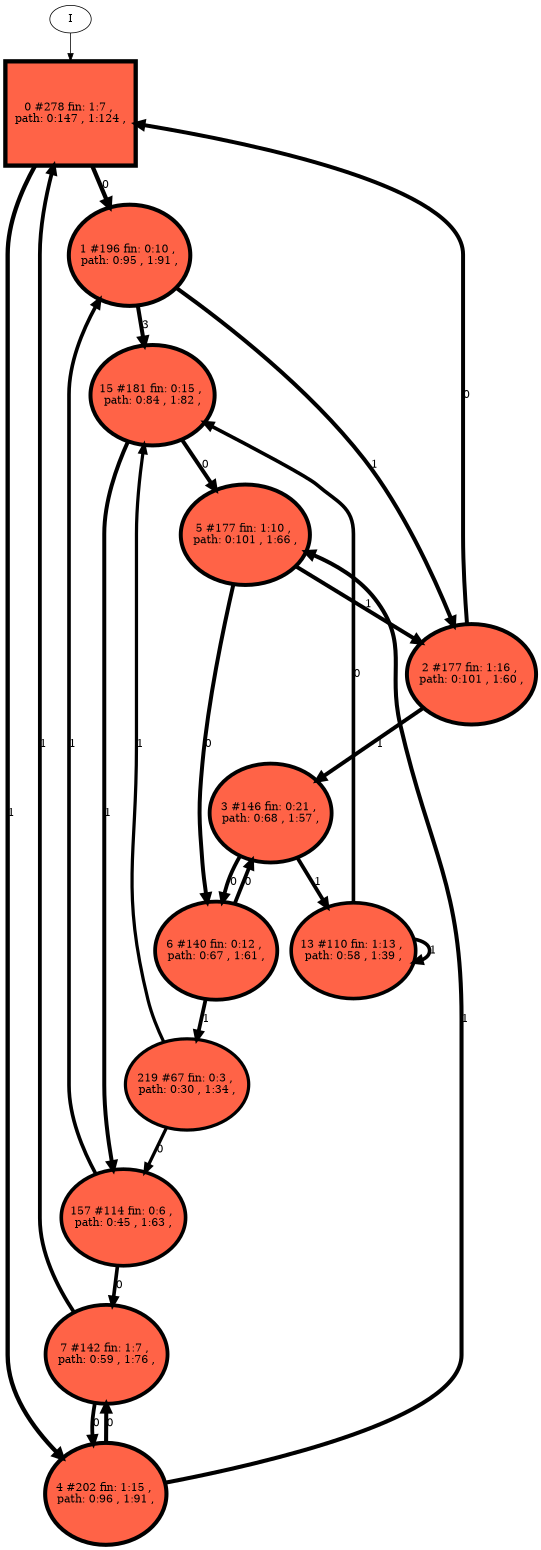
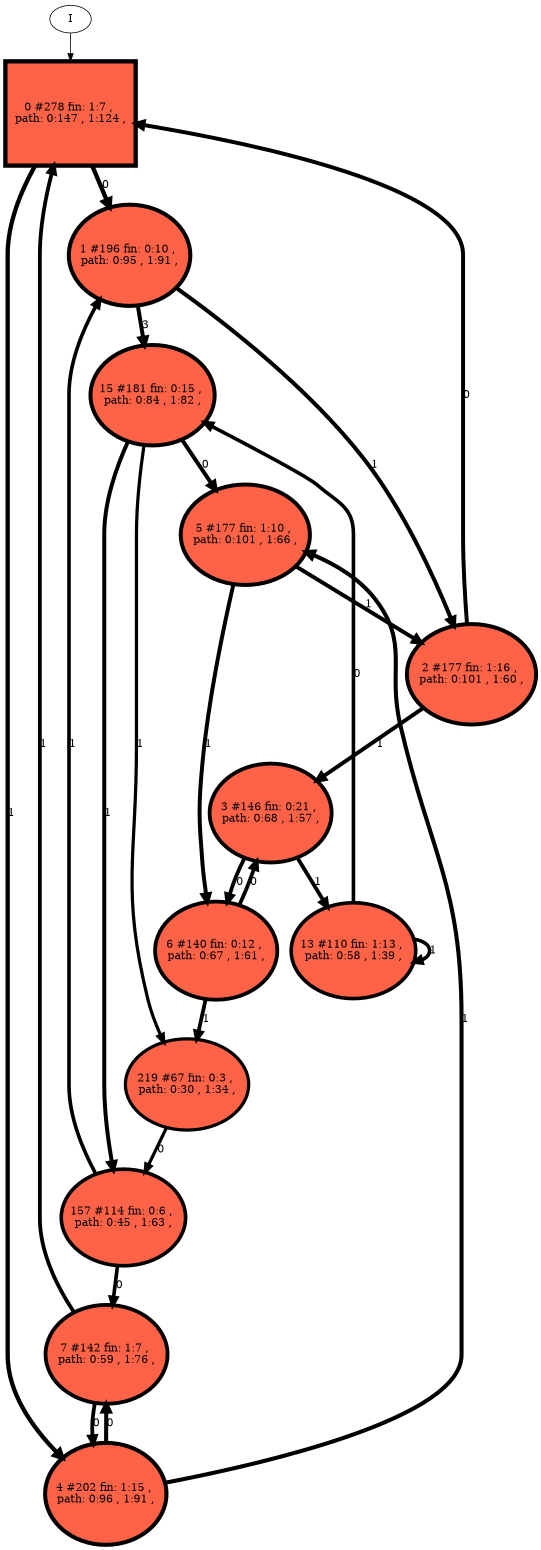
  digraph {
    node [fillcolor=tomato penwidth=5.18178 style=filled]
    edge [penwidth=5.18178]
    n1 [height=1.89179 label="0 #278 fin: 1:7 , \n path: 0:147 , 1:124 , " penwidth=5.63121 shape=box width=1.89179]
    n2 [height=1.83788 label="1 #196 fin: 0:10 , \n path: 0:95 , 1:91 , " penwidth=5.2832 width=1.83788]
    n3 [height=1.84264 label="4 #202 fin: 1:15 , \n path: 0:96 , 1:91 , " penwidth=5.31321 width=1.84264]
    n4 [height=1.8252 label="15 #181 fin: 0:15 , \n path: 0:84 , 1:82 , " penwidth=5.20401 width=1.8252]
    n5 [height=1.82161 label="2 #177 fin: 1:16 , \n path: 0:101 , 1:60 , " width=1.82161]
    n6 [height=1.78555 label="7 #142 fin: 1:7 , \n path: 0:59 , 1:76 , " penwidth=4.96284 width=1.78555]
    n7 [height=1.82161 label="5 #177 fin: 1:10 , \n path: 0:101 , 1:66 , " width=1.82161]
    I [fillcolor="" penwidth="" style=""]
    n9 [height=1.74832 label="157 #114 fin: 0:6 , \n path: 0:45 , 1:63 , " penwidth=4.74493 width=1.74832]
    n10 [height=1.79016 label="3 #146 fin: 0:21 , \n path: 0:68 , 1:57 , " penwidth=4.99043 width=1.79016]
    n11 [height=1.78318 label="6 #140 fin: 0:12 , \n path: 0:67 , 1:61 , " penwidth=4.94876 width=1.78318]
    n12 [height=1.74214 label="13 #110 fin: 1:13 , \n path: 0:58 , 1:39 , " penwidth=4.70953 width=1.74214]
    n13 [height=1.6524 label="219 #67 fin: 0:3 , \n path: 0:30 , 1:34 , " penwidth=4.21951 width=1.6524]
    n1 -> n2 [label="0 " penwidth=5.63121]
    n1 -> n3 [label="1 " penwidth=5.63121]
    n2 -> n4 [label="3 " penwidth=5.2832]
    n2 -> n5 [label="1 " penwidth=5.2832]
    n3 -> n6 [label="0 " penwidth=5.31321]
    n3 -> n7 [label="1 " penwidth=5.31321]
    n4 -> n7 [label="0 " penwidth=5.20401]
    n4 -> n9 [label="1 " penwidth=5.20401]
    n5 -> n1 [label="0 "]
    n5 -> n10 [label="1 "]
    n6 -> n1 [label="1 " penwidth=4.96284]
    n6 -> n3 [label="0 " penwidth=4.96284]
    n7 -> n5 [label="1 "]
-   n7 -> n11 [label="0 "]
+   n7 -> n11 [label="1 "]
    I -> n1 [penwidth=""]
    n9 -> n2 [label="1 " penwidth=4.74493]
    n9 -> n6 [label="0 " penwidth=4.74493]
    n10 -> n11 [label="0 " penwidth=4.99043]
    n10 -> n12 [label="1 " penwidth=4.99043]
    n11 -> n10 [label="0 " penwidth=4.94876]
    n11 -> n13 [label="1 " penwidth=4.94876]
    n12 -> n4 [label="0 " penwidth=4.70953]
    n12 -> n12 [label="1 " penwidth=4.70953]
-   n13 -> n4 [label="1 " penwidth=4.21951]
+   n4 -> n13 [label="1 " penwidth=4.21951]
    n13 -> n9 [label="0 " penwidth=4.21951]
  }
